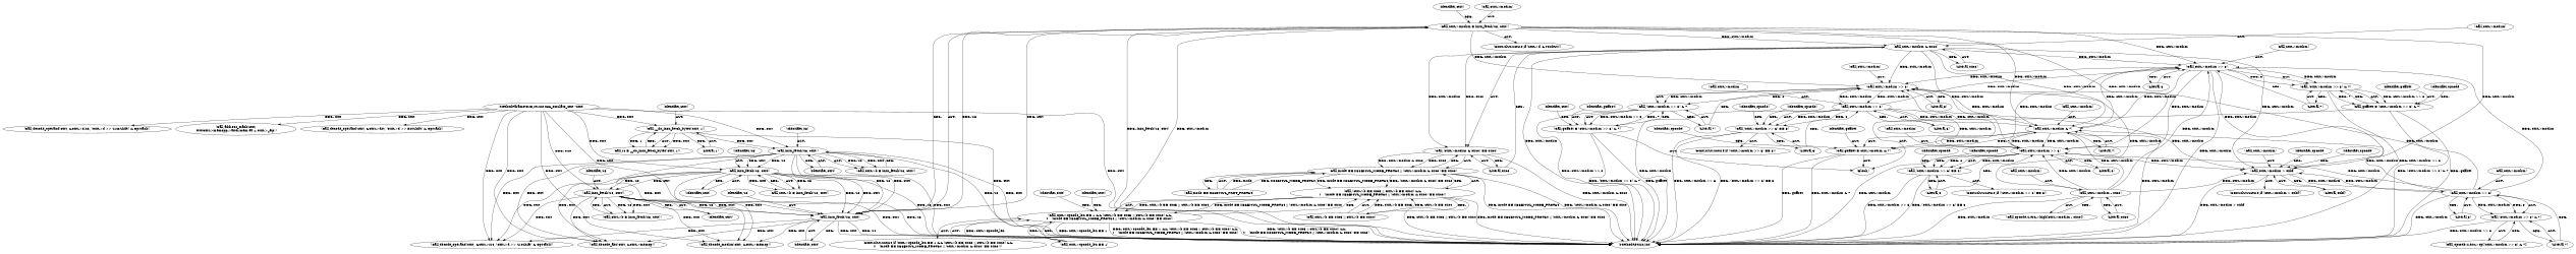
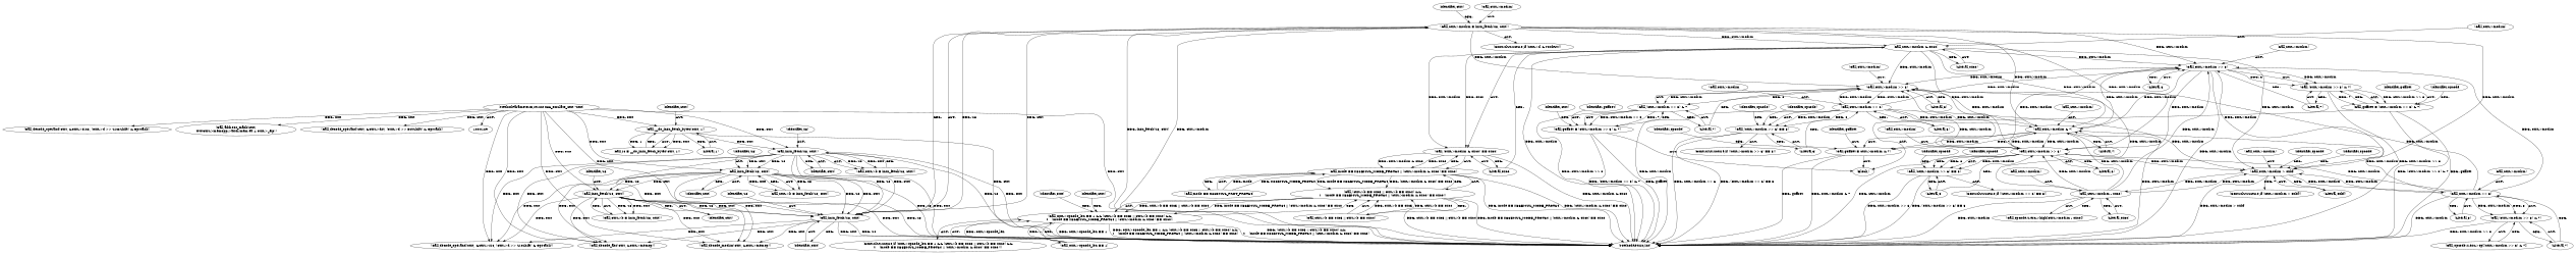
  digraph {
    n1 [label="(Call,ctxt->modrm & 0xc0)"]
    n2 [label="(Call,(ctxt->modrm & 0xc0) == 0xc0)"]
    n3 [label="(Call,ctxt->modrm >> 3)"]
    n4 [label="(Call,ctxt->modrm >> 3)"]
    n5 [label="(Call,ctxt->modrm & 7)"]
    n6 [label="(Call,ctxt->modrm > 0xbf)"]
    n7 [label="(Call,ctxt->modrm >> 6)"]
    n8 [label="(MethodReturn,int)"]
    n9 [label="(Literal,0xc0)"]
    n10 [label="(Call,mode == X86EMUL_MODE_PROT64 || (ctxt->modrm & 0xc0) == 0xc0)"]
    n11 [label="(Literal,0xc0)"]
    n12 [label="(Call,(ctxt->modrm >> 3) & 7)"]
    n13 [label="(Literal,3)"]
    n14 [label="(Call,(ctxt->modrm >> 3) & 7)"]
    n15 [label="(Call,ctxt->modrm >> 6)"]
    n16 [label="(Literal,3)"]
    n17 [label="(Call,goffset = ctxt->modrm & 7)"]
    n18 [label="(Literal,7)"]
    n19 [label="(Call,ctxt->modrm - 0xc0)"]
    n20 [label="(Call,ctxt->modrm >> 3)"]
    n21 [label="(Literal,0xbf)"]
    n22 [label="(ControlStructure,if (ctxt->modrm > 0xbf))"]
    n23 [label="(Call,(ctxt->modrm >> 6) == 3)"]
    n24 [label="(Literal,6)"]
    n25 [label="(Call,ctxt->modrm = insn_fetch(u8, ctxt))"]
    n26 [label="(Call,insn_fetch(u8, ctxt))"]
    n27 [label="(ControlStructure,if (ctxt->d & ModRM))"]
    n28 [label="(Call,decode_operand(ctxt, &ctxt->src, (ctxt->d >> SrcShift) & OpMask))"]
    n29 [label="(Identifier,ctxt)"]
    n30 [label="(Call,decode_abs(ctxt, &ctxt->memop))"]
    n31 [label="(Call,decode_modrm(ctxt, &ctxt->memop))"]
    n32 [label="(Call,insn_fetch(u8, ctxt))"]
    n33 [label="(Call,insn_fetch(u8, ctxt))"]
    n34 [label="(Identifier,ctxt)"]
    n35 [label="(Call,ctxt->b = insn_fetch(u8, ctxt))"]
    n36 [label="(Identifier,ctxt)"]
    n37 [label="(Call,ctxt->b = insn_fetch(u8, ctxt))"]
    n38 [label="(Call,insn_fetch(u8, ctxt))"]
    n39 [label="(Identifier,ctxt)"]
    n40 [label="(Call,ctxt->b = insn_fetch(u8, ctxt))"]
    n41 [label="(Call,__do_insn_fetch_bytes(ctxt, 1))"]
    n42 [label="(Literal,1)"]
    n43 [label="(Call,rc = __do_insn_fetch_bytes(ctxt, 1))"]
    n44 [label="(MethodParameterIn,struct x86_emulate_ctxt *ctxt)"]
    n45 [label="(Call,decode_operand(ctxt, &ctxt->src2, (ctxt->d >> Src2Shift) & OpMask))"]
    n46 [label="(Call,address_mask(ctxt,\n \t\t\t\t\tctxt->memopp->addr.mem.ea + ctxt->_eip))"]
    n47 [label="(Call,decode_operand(ctxt, &ctxt->dst, (ctxt->d >> DstShift) & OpMask))"]
+   1000129
    n49 [label="(Call,(ctxt->b == 0xc5 || ctxt->b == 0xc4) &&\n\t    (mode == X86EMUL_MODE_PROT64 || (ctxt->modrm & 0xc0) == 0xc0))"]
    n50 [label="(Call,mode == X86EMUL_PROT_PROT64)"]
    n51 [label="(Call,ctxt->opcode_len == 1 && (ctxt->b == 0xc5 || ctxt->b == 0xc4) &&\n\t    (mode == X86EMUL_MODE_PROT64 || (ctxt->modrm & 0xc0) == 0xc0))"]
    n52 [label="(Call,ctxt->b == 0xc5 || ctxt->b == 0xc4)"]
    n53 [label="(ControlStructure,if (ctxt->opcode_len == 1 && (ctxt->b == 0xc5 || ctxt->b == 0xc4) &&\n\t    (mode == X86EMUL_MODE_PROT64 || (ctxt->modrm & 0xc0) == 0xc0)))"]
    n54 [label="(Call,ctxt->opcode_len == 1)"]
    n55 [label="(Call,goffset = (ctxt->modrm >> 3) & 7)"]
    n56 [label="(Literal,7)"]
    n57 [label="(Block,)"]
    n58 [label="(Call,goffset = (ctxt->modrm >> 3) & 7)"]
    n59 [label="(Literal,7)"]
    n60 [label="(Call,(ctxt->modrm >> 6) == 3)"]
    n61 [label="(Literal,6)"]
    n62 [label="(ControlStructure,if ((ctxt->modrm >> 6) == 3))"]
    n63 [label="(Literal,3)"]
    n64 [label="(Call,opcode.u.esc->high[ctxt->modrm - 0xc0])"]
    n65 [label="(Literal,0xc0)"]
    n66 [label="(Call,(ctxt->modrm >> 3) & 7)"]
    n67 [label="(Literal,3)"]
    n68 [label="(ControlStructure,if ((ctxt->modrm >> 6) == 3))"]
    n69 [label="(Literal,3)"]
    n70 [label="(Literal,7)"]
    n71 [label="(Call,opcode.u.esc->op[(ctxt->modrm >> 3) & 7])"]
    n72 [label="(Call,ctxt->modrm)"]
    n73 [label="(Identifier,goffset)"]
    n74 [label="(Call,ctxt->modrm)"]
    n75 [label="(Identifier,opcode)"]
    n76 [label="(Identifier,u8)"]
    n77 [label="(Identifier,ctxt)"]
    n78 [label="(Identifier,opcode)"]
    n79 [label="(Identifier,goffset)"]
    n80 [label="(Call,ctxt->modrm)"]
    n81 [label="(Identifier,u8)"]
    n82 [label="(Call,ctxt->modrm)"]
    n83 [label="(Identifier,opcode)"]
    n84 [label="(Identifier,ctxt)"]
    n85 [label="(Identifier,u8)"]
    n86 [label="(Identifier,opcode)"]
    n87 [label="(Identifier,ctxt)"]
    n88 [label="(Call,ctxt->modrm)"]
    n89 [label="(Call,ctxt->modrm)"]
    n90 [label="(Identifier,u8)"]
    n91 [label="(Identifier,opcode)"]
    n92 [label="(Call,ctxt->modrm)"]
    n93 [label="(Call,ctxt->modrm)"]
    n94 [label="(Identifier,opcode)"]
    n95 [label="(Identifier,opcode)"]
    n96 [label="(Identifier,ctxt)"]
    n97 [label="(Identifier,ctxt)"]
    n98 [label="(Identifier,opcode)"]
    n99 [label="(Identifier,goffset)"]
    n100 [label="(Call,ctxt->modrm)"]
    n101 [label="(Call,ctxt->modrm)"]
    n1 -> n2 [label="AST: "]
    n1 -> n2 [label="DDG: ctxt->modrm"]
    n1 -> n2 [label="DDG: 0xc0"]
    n1 -> n3 [label="DDG: ctxt->modrm"]
    n1 -> n4 [label="DDG: ctxt->modrm"]
    n1 -> n5 [label="DDG: ctxt->modrm"]
    n1 -> n6 [label="DDG: ctxt->modrm"]
    n1 -> n7 [label="DDG: ctxt->modrm"]
    n1 -> n8 [label="DDG: ctxt->modrm"]
    n1 -> n9 [label="CFG: "]
    n2 -> n8 [label="DDG: ctxt->modrm & 0xc0"]
    n2 -> n10 [label="AST: "]
    n2 -> n10 [label="DDG: ctxt->modrm & 0xc0"]
    n2 -> n10 [label="DDG: 0xc0"]
    n2 -> n11 [label="CFG: "]
    n3 -> n4 [label="DDG: ctxt->modrm"]
    n3 -> n5 [label="DDG: ctxt->modrm"]
    n3 -> n6 [label="DDG: ctxt->modrm"]
    n3 -> n7 [label="DDG: ctxt->modrm"]
    n3 -> n8 [label="DDG: ctxt->modrm"]
    n3 -> n12 [label="AST: "]
    n3 -> n12 [label="DDG: ctxt->modrm"]
    n3 -> n12 [label="DDG: 3"]
    n3 -> n13 [label="CFG: "]
    n4 -> n14 [label="AST: "]
    n4 -> n14 [label="DDG: ctxt->modrm"]
    n4 -> n14 [label="DDG: 3"]
    n4 -> n15 [label="DDG: ctxt->modrm"]
    n4 -> n16 [label="CFG: "]
    n5 -> n3 [label="DDG: ctxt->modrm"]
    n5 -> n4 [label="DDG: ctxt->modrm"]
    n5 -> n7 [label="DDG: ctxt->modrm"]
    n5 -> n8 [label="DDG: ctxt->modrm"]
    n5 -> n17 [label="AST: "]
    n5 -> n17 [label="DDG: ctxt->modrm"]
    n5 -> n17 [label="DDG: 7"]
    n5 -> n18 [label="CFG: "]
    n6 -> n8 [label="DDG: ctxt->modrm > 0xbf"]
+   n6 -> n19 [label="DDG: ctxt->modrm"]
    n6 -> n20 [label="DDG: ctxt->modrm"]
    n6 -> n21 [label="CFG: "]
-   n6 -> n22 [label="AST: "]
+   n6 -> n22 [label="DDG: 7"]
    n7 -> n3 [label="DDG: ctxt->modrm"]
    n7 -> n4 [label="DDG: ctxt->modrm"]
    n7 -> n5 [label="DDG: ctxt->modrm"]
    n7 -> n6 [label="DDG: ctxt->modrm"]
    n7 -> n8 [label="DDG: ctxt->modrm"]
    n7 -> n23 [label="AST: "]
    n7 -> n23 [label="DDG: ctxt->modrm"]
    n7 -> n23 [label="DDG: 6"]
    n7 -> n24 [label="CFG: "]
    n9 -> n1 [label="AST: "]
    n10 -> n2 [label="CFG: "]
    n10 -> n8 [label="DDG: mode == X86EMUL_MODE_PROT64"]
    n10 -> n8 [label="DDG: (ctxt->modrm & 0xc0) == 0xc0"]
    n10 -> n49 [label="AST: "]
    n10 -> n49 [label="DDG: mode == X86EMUL_MODE_PROT64"]
    n10 -> n49 [label="DDG: (ctxt->modrm & 0xc0) == 0xc0"]
    n10 -> n50 [label="CFG: "]
    n11 -> n1 [label="CFG: "]
    n11 -> n2 [label="AST: "]
    n12 -> n8 [label="DDG: ctxt->modrm >> 3"]
    n12 -> n55 [label="AST: "]
    n12 -> n55 [label="DDG: ctxt->modrm >> 3"]
    n12 -> n55 [label="DDG: 7"]
    n12 -> n56 [label="CFG: "]
    n13 -> n3 [label="AST: "]
    n14 -> n8 [label="DDG: ctxt->modrm >> 3"]
    n14 -> n58 [label="AST: "]
    n14 -> n58 [label="DDG: ctxt->modrm >> 3"]
    n14 -> n58 [label="DDG: 7"]
    n14 -> n59 [label="CFG: "]
    n15 -> n3 [label="DDG: ctxt->modrm"]
    n15 -> n4 [label="DDG: ctxt->modrm"]
    n15 -> n5 [label="DDG: ctxt->modrm"]
    n15 -> n6 [label="DDG: ctxt->modrm"]
    n15 -> n7 [label="DDG: ctxt->modrm"]
    n15 -> n8 [label="DDG: ctxt->modrm"]
    n15 -> n60 [label="AST: "]
    n15 -> n60 [label="DDG: ctxt->modrm"]
    n15 -> n60 [label="DDG: 6"]
    n15 -> n61 [label="CFG: "]
    n16 -> n4 [label="AST: "]
    n17 -> n8 [label="DDG: ctxt->modrm & 7"]
    n17 -> n8 [label="DDG: goffset"]
    n17 -> n57 [label="AST: "]
    n18 -> n5 [label="AST: "]
    n19 -> n3 [label="DDG: ctxt->modrm"]
    n19 -> n4 [label="DDG: ctxt->modrm"]
    n19 -> n5 [label="DDG: ctxt->modrm"]
    n19 -> n6 [label="DDG: ctxt->modrm"]
    n19 -> n7 [label="DDG: ctxt->modrm"]
    n19 -> n8 [label="DDG: ctxt->modrm"]
    n19 -> n64 [label="AST: "]
    n19 -> n65 [label="CFG: "]
    n20 -> n3 [label="DDG: ctxt->modrm"]
    n20 -> n4 [label="DDG: ctxt->modrm"]
    n20 -> n5 [label="DDG: ctxt->modrm"]
    n20 -> n6 [label="DDG: ctxt->modrm"]
    n20 -> n7 [label="DDG: ctxt->modrm"]
    n20 -> n8 [label="DDG: ctxt->modrm"]
    n20 -> n66 [label="AST: "]
    n20 -> n66 [label="DDG: ctxt->modrm"]
    n20 -> n66 [label="DDG: 3"]
    n20 -> n67 [label="CFG: "]
    n21 -> n6 [label="AST: "]
    n23 -> n8 [label="DDG: ctxt->modrm >> 6"]
    n23 -> n8 [label="DDG: (ctxt->modrm >> 6) == 3"]
    n23 -> n68 [label="AST: "]
    n23 -> n69 [label="CFG: "]
    n24 -> n7 [label="AST: "]
    n25 -> n1 [label="DDG: ctxt->modrm"]
    n25 -> n3 [label="DDG: ctxt->modrm"]
    n25 -> n4 [label="DDG: ctxt->modrm"]
    n25 -> n5 [label="DDG: ctxt->modrm"]
    n25 -> n6 [label="DDG: ctxt->modrm"]
    n25 -> n7 [label="DDG: ctxt->modrm"]
    n25 -> n8 [label="DDG: insn_fetch(u8, ctxt)"]
    n25 -> n8 [label="DDG: ctxt->modrm"]
    n25 -> n26 [label="CFG: "]
    n25 -> n27 [label="AST: "]
    n26 -> n8 [label="DDG: ctxt"]
    n26 -> n8 [label="DDG: u8"]
    n26 -> n25 [label="AST: "]
    n26 -> n25 [label="DDG: u8"]
    n26 -> n25 [label="DDG: ctxt"]
    n26 -> n28 [label="DDG: ctxt"]
    n26 -> n29 [label="CFG: "]
    n26 -> n30 [label="DDG: ctxt"]
    n26 -> n31 [label="DDG: ctxt"]
    n29 -> n26 [label="AST: "]
    n32 -> n8 [label="DDG: ctxt"]
    n32 -> n8 [label="DDG: u8"]
    n32 -> n26 [label="DDG: u8"]
    n32 -> n26 [label="DDG: ctxt"]
    n32 -> n28 [label="DDG: ctxt"]
    n32 -> n30 [label="DDG: ctxt"]
    n32 -> n31 [label="DDG: ctxt"]
    n32 -> n33 [label="DDG: u8"]
    n32 -> n33 [label="DDG: ctxt"]
    n32 -> n34 [label="CFG: "]
    n32 -> n35 [label="AST: "]
    n32 -> n35 [label="DDG: u8"]
    n32 -> n35 [label="DDG: ctxt"]
    n33 -> n8 [label="DDG: ctxt"]
    n33 -> n8 [label="DDG: u8"]
    n33 -> n26 [label="DDG: u8"]
    n33 -> n26 [label="DDG: ctxt"]
    n33 -> n28 [label="DDG: ctxt"]
    n33 -> n30 [label="DDG: ctxt"]
    n33 -> n31 [label="DDG: ctxt"]
    n33 -> n36 [label="CFG: "]
    n33 -> n37 [label="AST: "]
    n33 -> n37 [label="DDG: u8"]
    n33 -> n37 [label="DDG: ctxt"]
    n34 -> n32 [label="AST: "]
    n35 -> n32 [label="CFG: "]
    n36 -> n33 [label="AST: "]
    n37 -> n33 [label="CFG: "]
    n38 -> n8 [label="DDG: u8"]
    n38 -> n8 [label="DDG: ctxt"]
    n38 -> n26 [label="DDG: u8"]
    n38 -> n26 [label="DDG: ctxt"]
    n38 -> n28 [label="DDG: ctxt"]
    n38 -> n30 [label="DDG: ctxt"]
    n38 -> n31 [label="DDG: ctxt"]
    n38 -> n32 [label="DDG: u8"]
    n38 -> n32 [label="DDG: ctxt"]
    n38 -> n39 [label="CFG: "]
    n38 -> n40 [label="AST: "]
    n38 -> n40 [label="DDG: u8"]
    n38 -> n40 [label="DDG: ctxt"]
    n39 -> n38 [label="AST: "]
    n40 -> n38 [label="CFG: "]
    n41 -> n8 [label="DDG: ctxt"]
    n41 -> n38 [label="DDG: ctxt"]
    n41 -> n42 [label="CFG: "]
    n41 -> n43 [label="AST: "]
    n41 -> n43 [label="DDG: ctxt"]
    n41 -> n43 [label="DDG: 1"]
    n42 -> n41 [label="AST: "]
    n43 -> n41 [label="CFG: "]
    n44 -> n8 [label="DDG: ctxt"]
    n44 -> n26 [label="DDG: ctxt"]
    n44 -> n28 [label="DDG: ctxt"]
    n44 -> n30 [label="DDG: ctxt"]
    n44 -> n31 [label="DDG: ctxt"]
    n44 -> n32 [label="DDG: ctxt"]
    n44 -> n33 [label="DDG: ctxt"]
    n44 -> n38 [label="DDG: ctxt"]
    n44 -> n41 [label="DDG: ctxt"]
    n44 -> n45 [label="DDG: ctxt"]
    n44 -> n46 [label="DDG: ctxt"]
    n44 -> n47 [label="DDG: ctxt"]
+   n44 -> 1000129 [label="AST: "]
    n49 -> n8 [label="DDG: mode == X86EMUL_MODE_PROT64 || (ctxt->modrm & 0xc0) == 0xc0"]
    n49 -> n8 [label="DDG: ctxt->b == 0xc5 || ctxt->b == 0xc4"]
    n49 -> n10 [label="CFG: "]
    n49 -> n51 [label="AST: "]
    n49 -> n51 [label="DDG: ctxt->b == 0xc5 || ctxt->b == 0xc4"]
    n49 -> n51 [label="DDG: mode == X86EMUL_MODE_PROT64 || (ctxt->modrm & 0xc0) == 0xc0"]
    n49 -> n52 [label="CFG: "]
    n50 -> n10 [label="AST: "]
    n50 -> n10 [label="DDG: mode"]
    n50 -> n10 [label="DDG: X86EMUL_MODE_PROT64"]
    n51 -> n8 [label="DDG: ctxt->opcode_len == 1"]
    n51 -> n8 [label="DDG: ctxt->opcode_len == 1 && (ctxt->b == 0xc5 || ctxt->b == 0xc4) &&\n\t    (mode == X86EMUL_MODE_PROT64 || (ctxt->modrm & 0xc0) == 0xc0)"]
    n51 -> n8 [label="DDG: (ctxt->b == 0xc5 || ctxt->b == 0xc4) &&\n\t    (mode == X86EMUL_MODE_PROT64 || (ctxt->modrm & 0xc0) == 0xc0)"]
    n51 -> n49 [label="CFG: "]
    n51 -> n53 [label="AST: "]
    n51 -> n54 [label="CFG: "]
    n52 -> n49 [label="AST: "]
    n52 -> n49 [label="DDG: ctxt->b == 0xc5"]
    n52 -> n49 [label="DDG: ctxt->b == 0xc4"]
    n54 -> n51 [label="AST: "]
    n54 -> n51 [label="DDG: ctxt->opcode_len"]
    n54 -> n51 [label="DDG: 1"]
    n55 -> n8 [label="DDG: (ctxt->modrm >> 3) & 7"]
    n55 -> n8 [label="DDG: goffset"]
    n55 -> n12 [label="CFG: "]
    n55 -> n57 [label="AST: "]
    n56 -> n3 [label="CFG: "]
    n56 -> n12 [label="AST: "]
    n58 -> n8 [label="DDG: (ctxt->modrm >> 3) & 7"]
    n58 -> n8 [label="DDG: goffset"]
    n58 -> n14 [label="CFG: "]
    n58 -> n57 [label="AST: "]
    n59 -> n4 [label="CFG: "]
    n59 -> n14 [label="AST: "]
    n60 -> n8 [label="DDG: (ctxt->modrm >> 6) == 3"]
    n60 -> n8 [label="DDG: ctxt->modrm >> 6"]
    n60 -> n62 [label="AST: "]
    n60 -> n63 [label="CFG: "]
    n61 -> n15 [label="AST: "]
    n63 -> n15 [label="CFG: "]
    n63 -> n60 [label="AST: "]
    n64 -> n19 [label="CFG: "]
    n65 -> n19 [label="AST: "]
    n66 -> n8 [label="DDG: ctxt->modrm >> 3"]
    n66 -> n70 [label="CFG: "]
    n66 -> n71 [label="AST: "]
    n67 -> n20 [label="AST: "]
    n69 -> n7 [label="CFG: "]
    n69 -> n23 [label="AST: "]
    n70 -> n20 [label="CFG: "]
    n70 -> n66 [label="AST: "]
    n71 -> n66 [label="CFG: "]
    n72 -> n19 [label="AST: "]
    n73 -> n17 [label="AST: "]
    n74 -> n3 [label="AST: "]
    n75 -> n17 [label="CFG: "]
    n76 -> n38 [label="AST: "]
    n77 -> n25 [label="CFG: "]
    n78 -> n23 [label="CFG: "]
    n79 -> n55 [label="AST: "]
    n80 -> n25 [label="AST: "]
    n81 -> n32 [label="AST: "]
    n82 -> n7 [label="AST: "]
    n83 -> n55 [label="CFG: "]
    n84 -> n51 [label="CFG: "]
    n85 -> n33 [label="AST: "]
    n86 -> n60 [label="CFG: "]
    n87 -> n51 [label="CFG: "]
    n88 -> n4 [label="AST: "]
    n89 -> n20 [label="AST: "]
    n90 -> n26 [label="AST: "]
    n91 -> n23 [label="CFG: "]
    n92 -> n6 [label="AST: "]
    n93 -> n1 [label="AST: "]
    n94 -> n60 [label="CFG: "]
    n95 -> n6 [label="CFG: "]
    n96 -> n58 [label="CFG: "]
    n97 -> n41 [label="AST: "]
    n98 -> n6 [label="CFG: "]
    n99 -> n58 [label="AST: "]
    n100 -> n15 [label="AST: "]
    n101 -> n5 [label="AST: "]
  }
